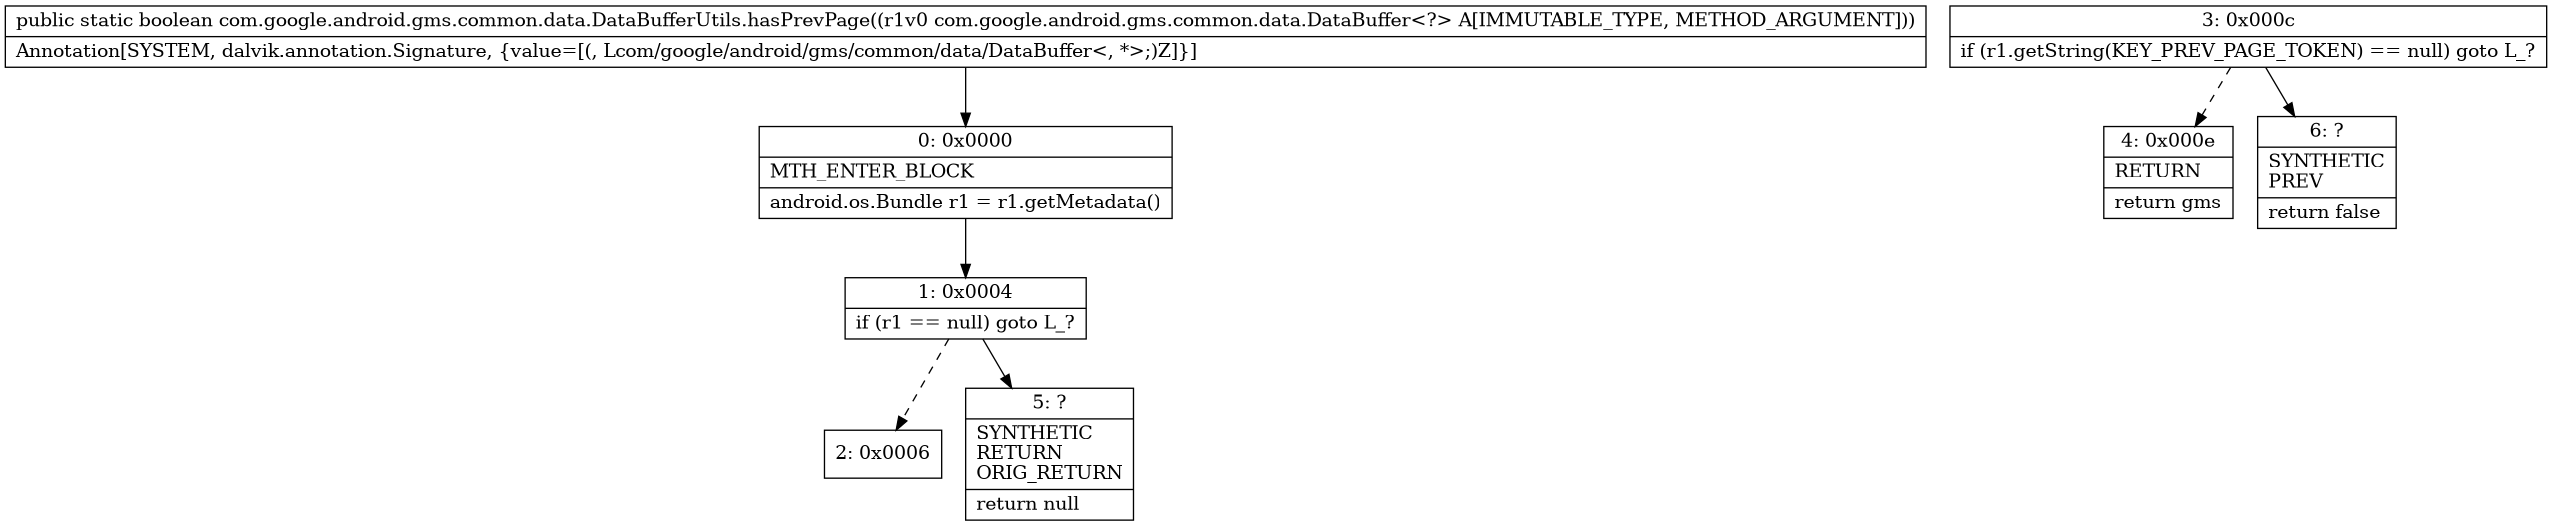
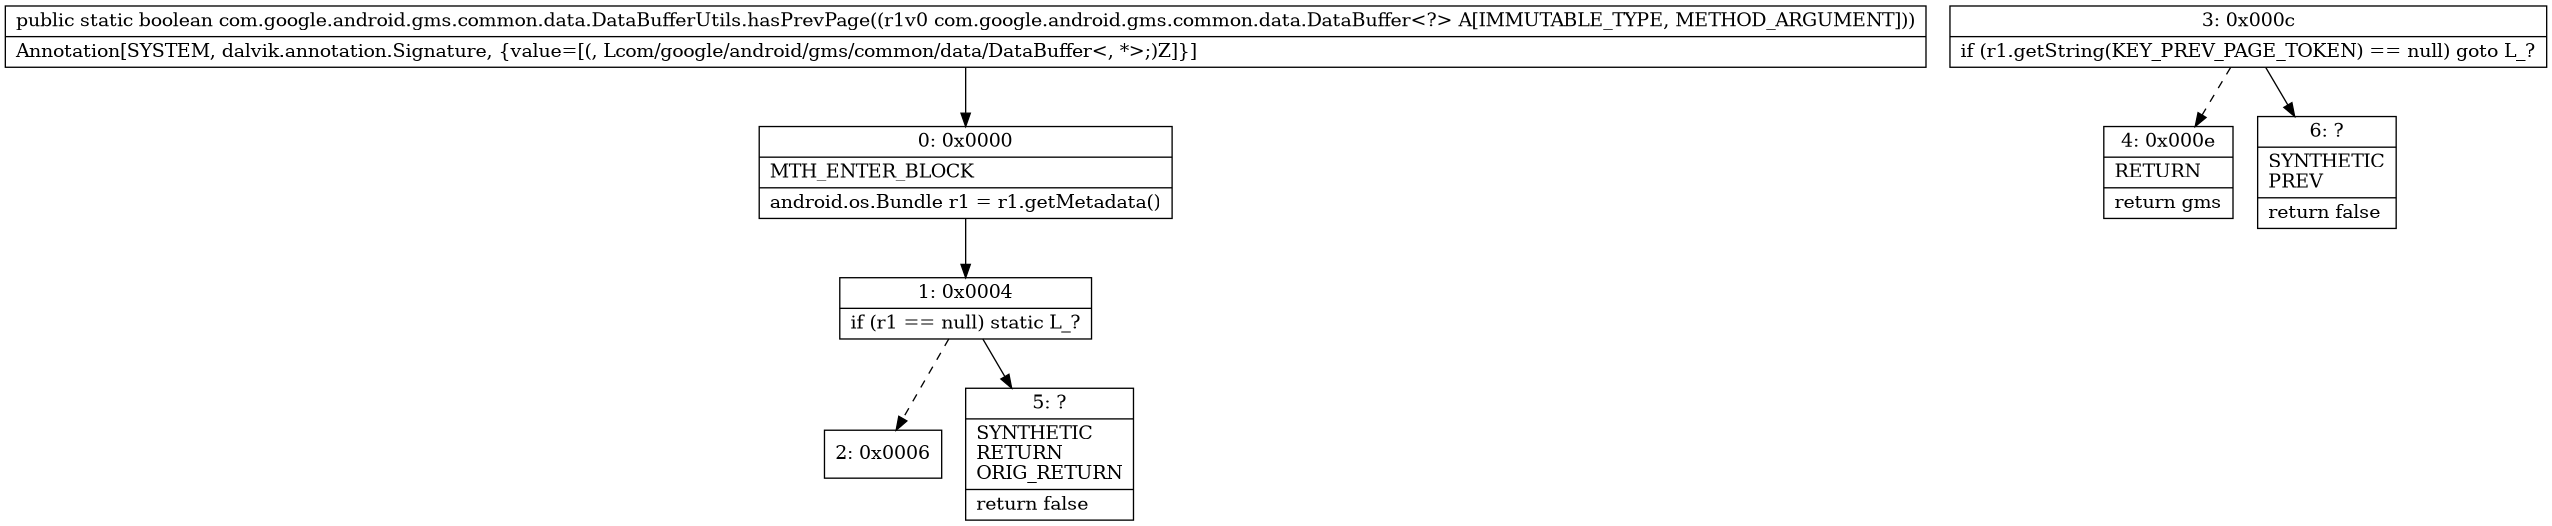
  digraph {
    node [shape=record]
    n1 [label="{0\:\ 0x0000|MTH_ENTER_BLOCK\l|android.os.Bundle r1 = r1.getMetadata()\l}"]
-   n2 [label="{1\:\ 0x0004|if (r1 == null) goto L_?\l}"]
+   n2 [label="{1\:\ 0x0004|if (r1 == null) static L_?\l}"]
    n3 [label="{2\:\ 0x0006}"]
-   n4 [label="{5\:\ ?|SYNTHETIC\lRETURN\lORIG_RETURN\l|return null\l}"]
+   n4 [label="{5\:\ ?|SYNTHETIC\lRETURN\lORIG_RETURN\l|return false\l}"]
    n5 [label="{3\:\ 0x000c|if (r1.getString(KEY_PREV_PAGE_TOKEN) == null) goto L_?\l}"]
    n6 [label="{4\:\ 0x000e|RETURN\l|return gms\l}"]
    n7 [label="{6\:\ ?|SYNTHETIC\lPREV\l|return false\l}"]
    n8 [label="{public static boolean com.google.android.gms.common.data.DataBufferUtils.hasPrevPage((r1v0 com.google.android.gms.common.data.DataBuffer\<?\> A[IMMUTABLE_TYPE, METHOD_ARGUMENT]))  | Annotation[SYSTEM, dalvik.annotation.Signature, \{value=[(, Lcom\/google\/android\/gms\/common\/data\/DataBuffer\<, *\>;)Z]\}]\l}"]
    n1 -> n2
    n2 -> n3 [style=dashed]
    n2 -> n4
    n5 -> n6 [style=dashed]
    n5 -> n7
    n8 -> n1
  }
